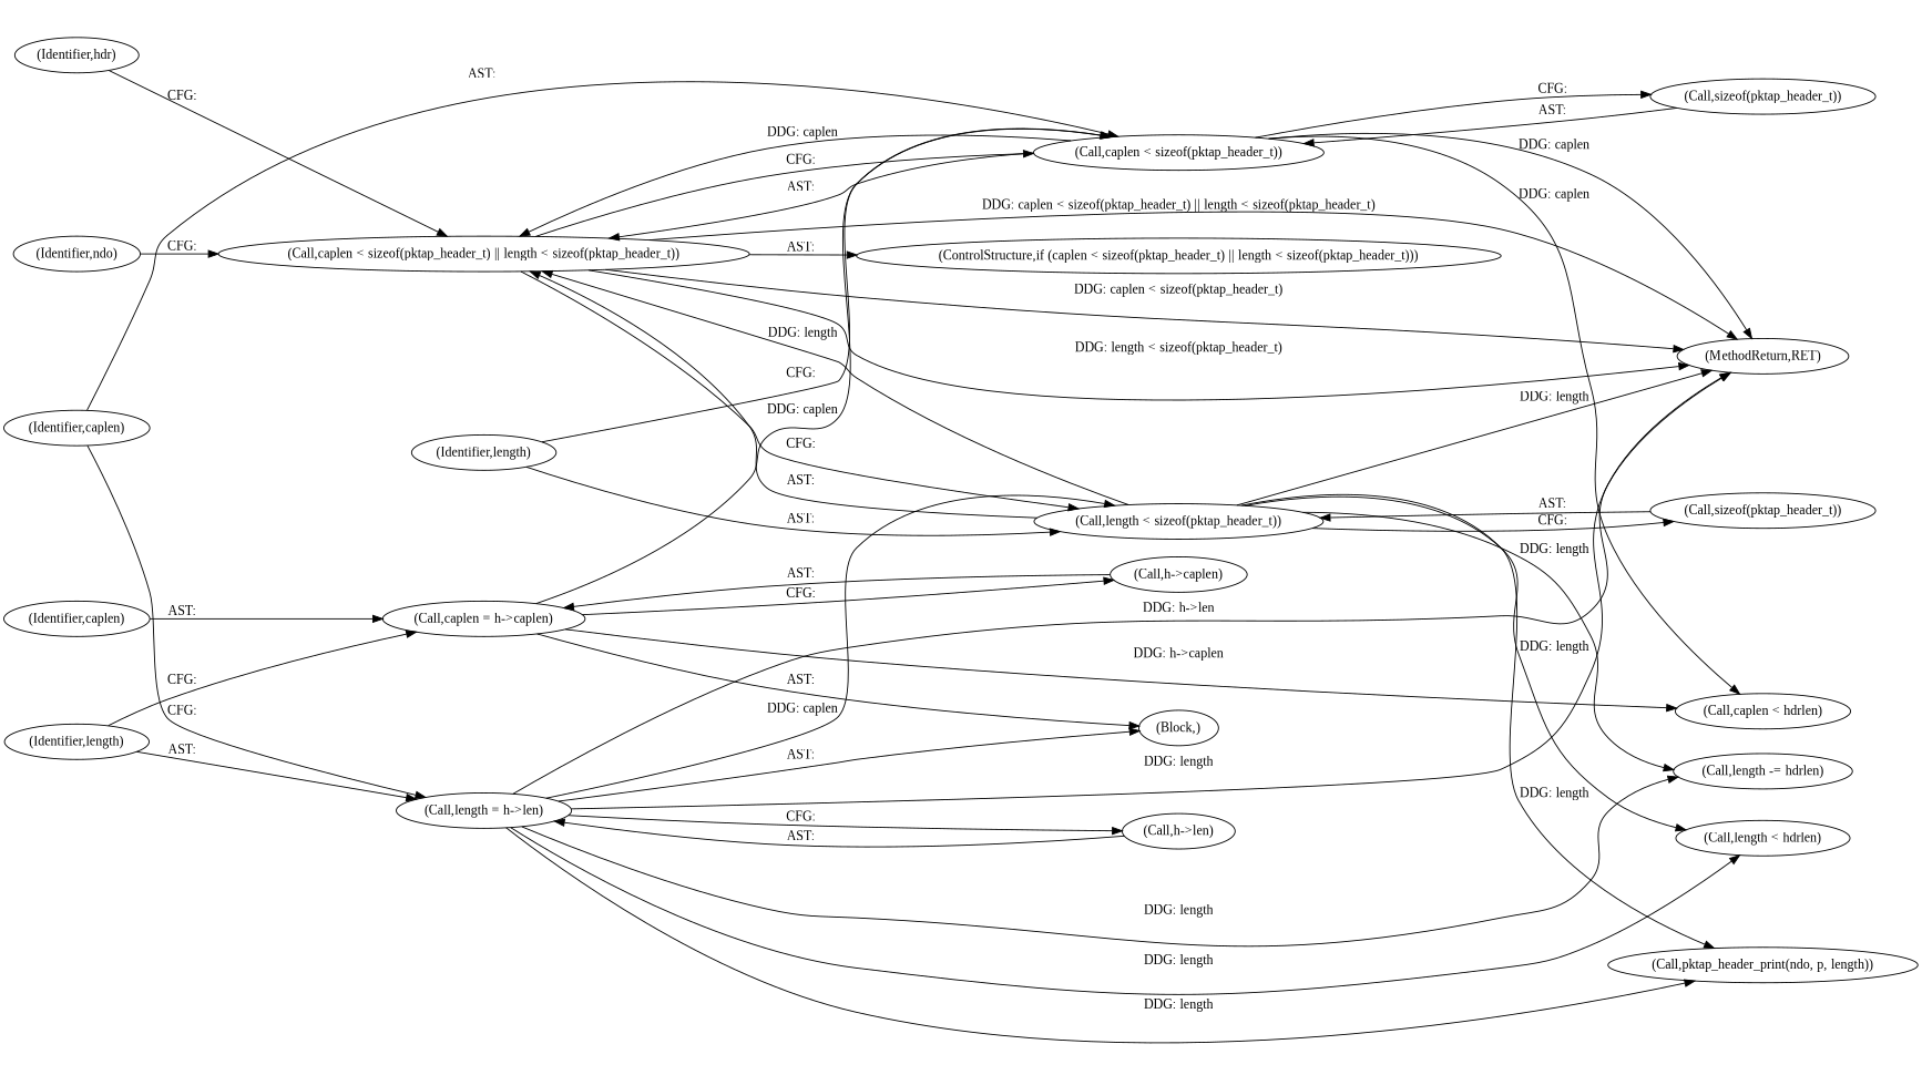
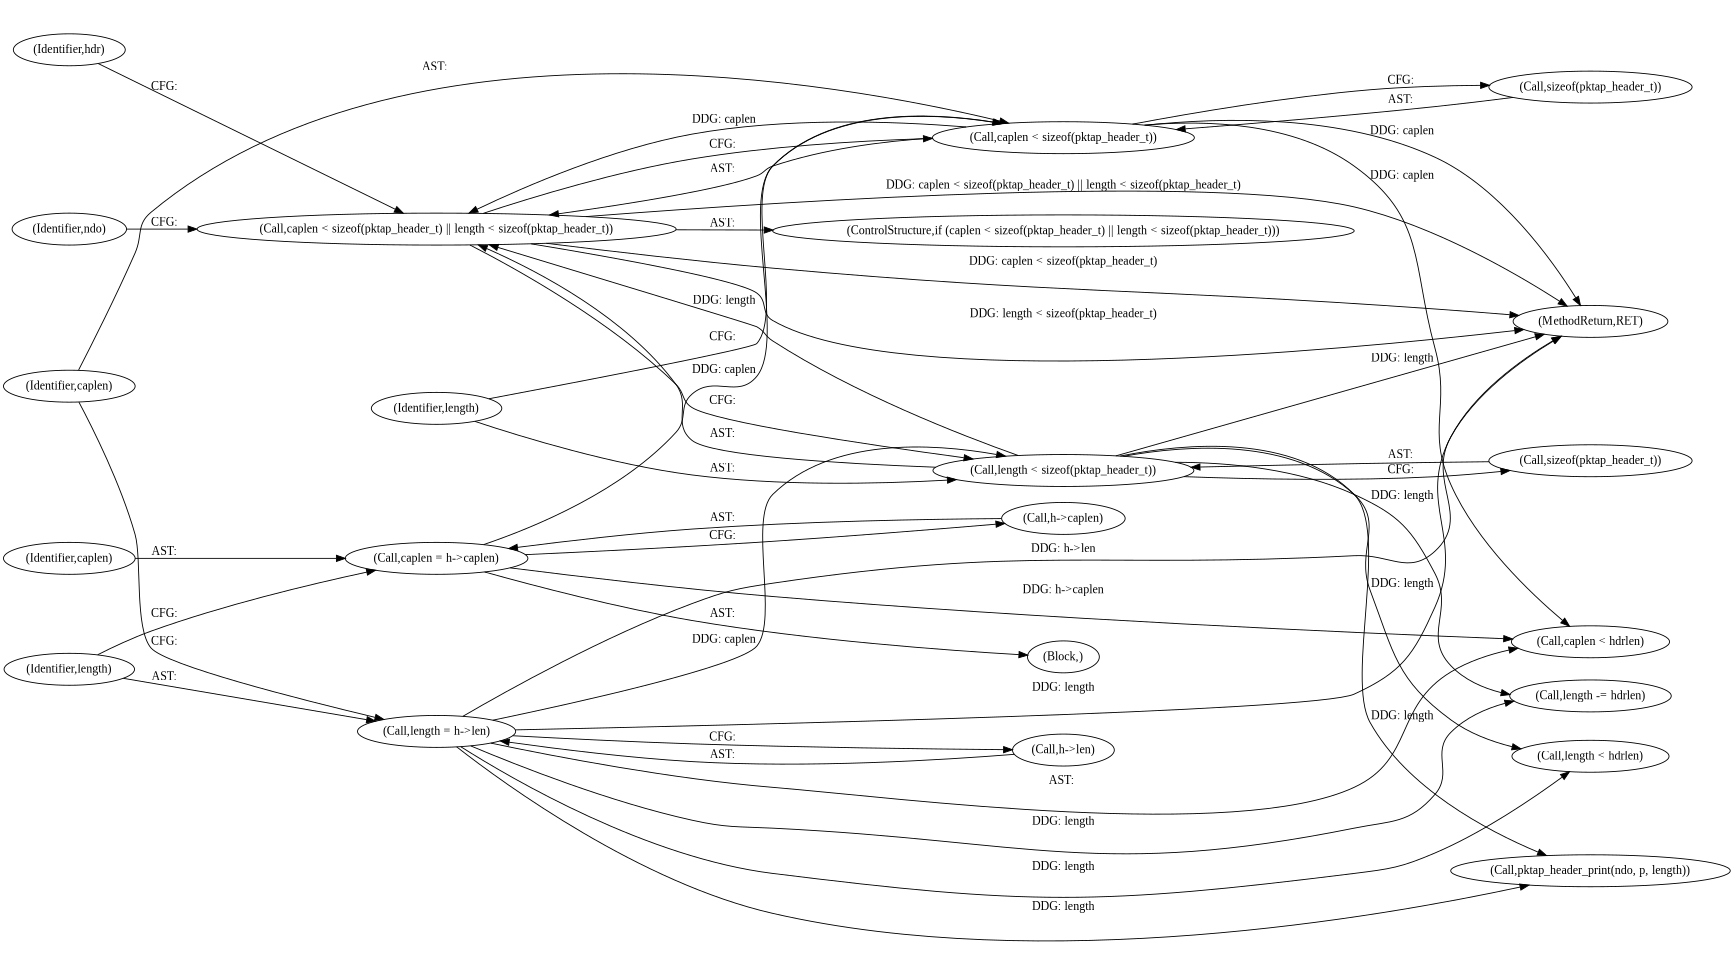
  digraph {
    fontname="Liberation Serif"
    rankdir=LR
    node [fontname="Liberation Serif"]
    edge [fontname="Liberation Serif"]
    n1 [label="(Call,caplen < sizeof(pktap_header_t) || length < sizeof(pktap_header_t))"]
    n2 [label="(Call,caplen < sizeof(pktap_header_t))"]
    n3 [label="(Call,length < sizeof(pktap_header_t))"]
    n4 [label="(ControlStructure,if (caplen < sizeof(pktap_header_t) || length < sizeof(pktap_header_t)))"]
    n5 [label="(MethodReturn,RET)"]
    n6 [label="(Call,caplen < hdrlen)"]
    n7 [label="(Call,sizeof(pktap_header_t))"]
    n8 [label="(Call,length -= hdrlen)"]
    n9 [label="(Call,length < hdrlen)"]
    n10 [label="(Call,pktap_header_print(ndo, p, length))"]
    n11 [label="(Call,sizeof(pktap_header_t))"]
    n12 [label="(Call,caplen = h->caplen)"]
    n13 [label="(Call,h->caplen)"]
    n14 [label="(Block,)"]
    n15 [label="(Call,length = h->len)"]
    n16 [label="(Call,h->len)"]
    n17 [label="(Identifier,hdr)"]
    n18 [label="(Identifier,ndo)"]
    n19 [label="(Identifier,caplen)"]
    n20 [label="(Identifier,length)"]
    n21 [label="(Identifier,length)"]
    n22 [label="(Identifier,caplen)"]
    n1 -> n2 [label="CFG: "]
    n1 -> n3 [label="CFG: "]
    n1 -> n4 [label="AST: "]
    n1 -> n5 [label="DDG: caplen < sizeof(pktap_header_t)"]
    n1 -> n5 [label="DDG: length < sizeof(pktap_header_t)"]
    n1 -> n5 [label="DDG: caplen < sizeof(pktap_header_t) || length < sizeof(pktap_header_t)"]
    n2 -> n1 [label="AST: "]
    n2 -> n1 [label="DDG: caplen"]
    n2 -> n5 [label="DDG: caplen"]
    n2 -> n6 [label="DDG: caplen"]
    n2 -> n7 [label="CFG: "]
    n3 -> n1 [label="AST: "]
    n3 -> n1 [label="DDG: length"]
    n3 -> n5 [label="DDG: length"]
    n3 -> n8 [label="DDG: length"]
    n3 -> n9 [label="DDG: length"]
    n3 -> n10 [label="DDG: length"]
    n3 -> n11 [label="CFG: "]
    n7 -> n2 [label="AST: "]
    n11 -> n3 [label="AST: "]
    n12 -> n2 [label="DDG: caplen"]
    n12 -> n6 [label="DDG: h->caplen"]
    n12 -> n13 [label="CFG: "]
    n12 -> n14 [label="AST: "]
    n13 -> n12 [label="AST: "]
    n15 -> n3 [label="DDG: caplen"]
    n15 -> n5 [label="DDG: length"]
    n15 -> n5 [label="DDG: h->len"]
    n15 -> n8 [label="DDG: length"]
    n15 -> n9 [label="DDG: length"]
    n15 -> n10 [label="DDG: length"]
-   n15 -> n14 [label="AST: "]
+   n15 -> n6 [label="AST: "]
    n15 -> n16 [label="CFG: "]
    n16 -> n15 [label="AST: "]
    n17 -> n1 [label="CFG: "]
    n18 -> n1 [label="CFG: "]
    n19 -> n2 [label="AST: "]
    n19 -> n15 [label="CFG: "]
    n20 -> n12 [label="CFG: "]
    n20 -> n15 [label="AST: "]
    n21 -> n2 [label="CFG: "]
    n21 -> n3 [label="AST: "]
    n22 -> n12 [label="AST: "]
  }
